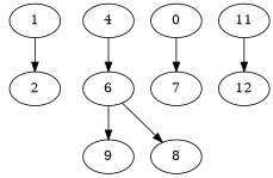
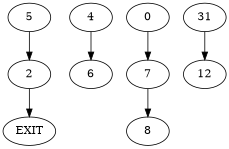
  digraph {
-   1
+   1 [label=5]
    2
+   n3 [label=EXIT]
    4
    6
    n6 [label=0]
    7
    8
-   9
-   11
+   11 [label=31]
    12
    1 -> 2
+   2 -> n3
    4 -> 6
-   6 -> 8
-   6 -> 9
+   7 -> 8
    n6 -> 7
    11 -> 12
  }
